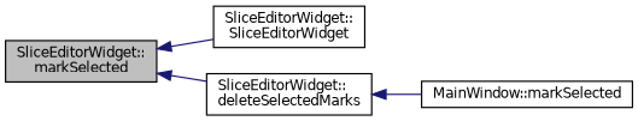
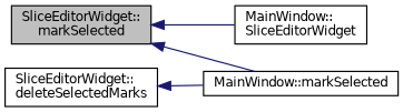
  digraph {
    rankdir=LR
    node [color=black fillcolor=white fontname=Helvetica fontsize=10 shape=record style=filled]
    edge [color=midnightblue dir=back fontname=Helvetica fontsize=10 labelfontname=Helvetica labelfontsize=10 style=solid]
    n1 [fillcolor=grey75 fontcolor=black height=0.2 label="SliceEditorWidget::\lmarkSelected" width=0.4]
-   n2 [height=0.2 label="SliceEditorWidget::\lSliceEditorWidget" width=0.4]
+   n2 [height=0.2 label="MainWindow::\lSliceEditorWidget" width=0.4]
    n3 [height=0.2 label="SliceEditorWidget::\ldeleteSelectedMarks" width=0.4]
    n4 [height=0.2 label="MainWindow::markSelected" width=0.4]
    n1 -> n2
-   n1 -> n3
+   n1 -> n4
    n3 -> n4
  }
